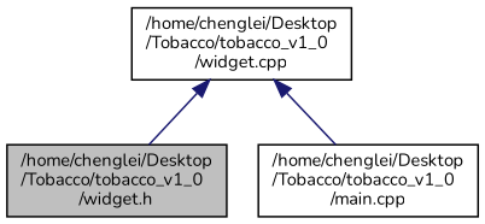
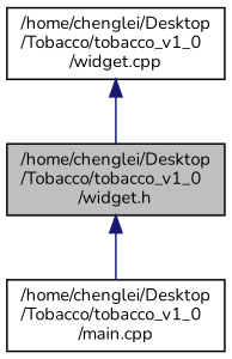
  digraph {
    fontname=Nunito
    node [color=black fillcolor=white fontname=Nunito fontsize=10 shape=record style=filled]
    edge [color=midnightblue dir=back fontname=Nunito fontsize=10 labelfontname=Helvetica labelfontsize=10 style=solid]
    n1 [fillcolor=grey75 fontcolor=black height=0.2 label="/home/chenglei/Desktop\l/Tobacco/tobacco_v1_0\l/widget.h" width=0.4]
    n2 [height=0.2 label="/home/chenglei/Desktop\l/Tobacco/tobacco_v1_0\l/main.cpp" width=0.4]
    n3 [height=0.2 label="/home/chenglei/Desktop\l/Tobacco/tobacco_v1_0\l/widget.cpp" width=0.4]
-   n3 -> n2
+   n1 -> n2
    n3 -> n1
  }
